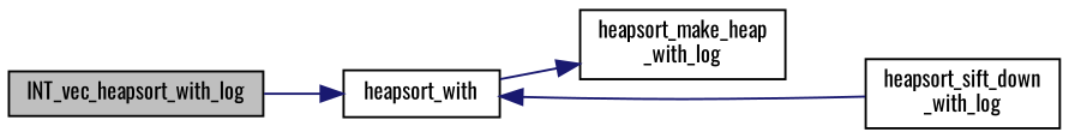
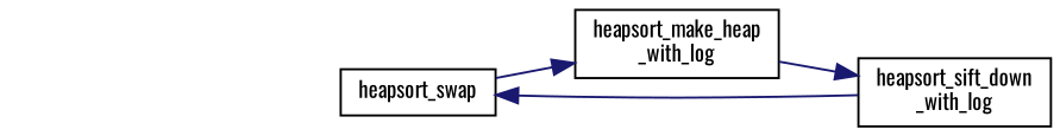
  digraph {
    fontname=Oswald
    rankdir=LR
    node [color=black fillcolor=white fontname=Oswald fontsize=10 shape=record style=filled]
    edge [color=midnightblue fontname=Oswald fontsize=10 labelfontname=Helvetica labelfontsize=10 style=solid]
-   n1 [fillcolor=grey75 fontcolor=black height=0.2 label=INT_vec_heapsort_with_log width=0.4]
-   n2 [height=0.2 label=heapsort_with width=0.4]
+   n2 [height=0.2 label=heapsort_swap width=0.4]
    n3 [height=0.2 label="heapsort_make_heap\l_with_log" width=0.4]
    n4 [height=0.2 label="heapsort_sift_down\l_with_log" width=0.4]
-   n1 -> n2
    n2 -> n3
+   n3 -> n4
    n4 -> n2
  }
